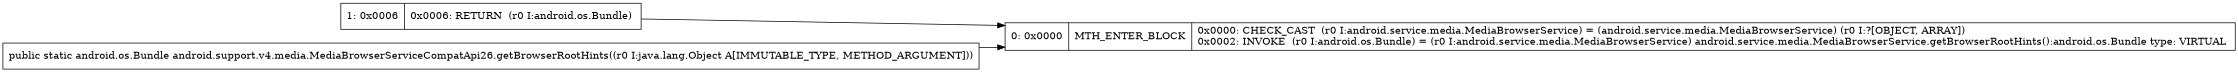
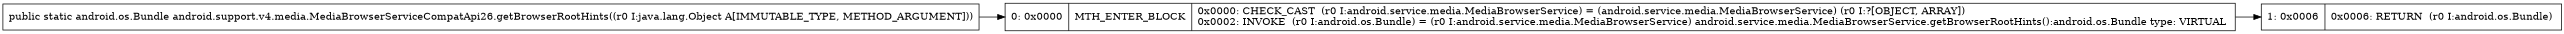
  digraph {
    rankdir=LR
    node [shape=record]
    n1 [label="{0\:\ 0x0000|MTH_ENTER_BLOCK\l|0x0000: CHECK_CAST  (r0 I:android.service.media.MediaBrowserService) = (android.service.media.MediaBrowserService) (r0 I:?[OBJECT, ARRAY]) \l0x0002: INVOKE  (r0 I:android.os.Bundle) = (r0 I:android.service.media.MediaBrowserService) android.service.media.MediaBrowserService.getBrowserRootHints():android.os.Bundle type: VIRTUAL \l}"]
    n2 [label="{1\:\ 0x0006|0x0006: RETURN  (r0 I:android.os.Bundle) \l}"]
    n3 [label="{public static android.os.Bundle android.support.v4.media.MediaBrowserServiceCompatApi26.getBrowserRootHints((r0 I:java.lang.Object A[IMMUTABLE_TYPE, METHOD_ARGUMENT])) }"]
-   n2 -> n1
+   n1 -> n2
    n3 -> n1
  }
